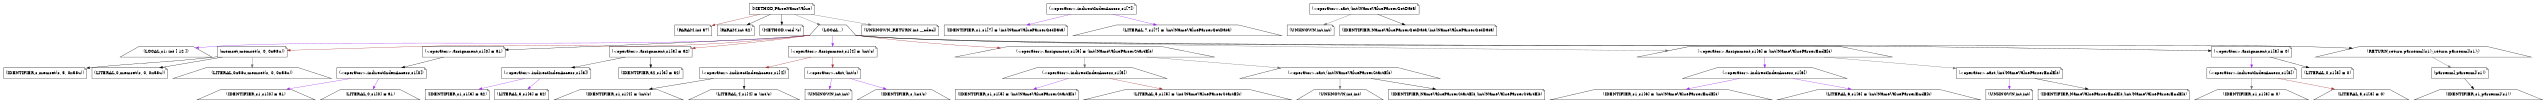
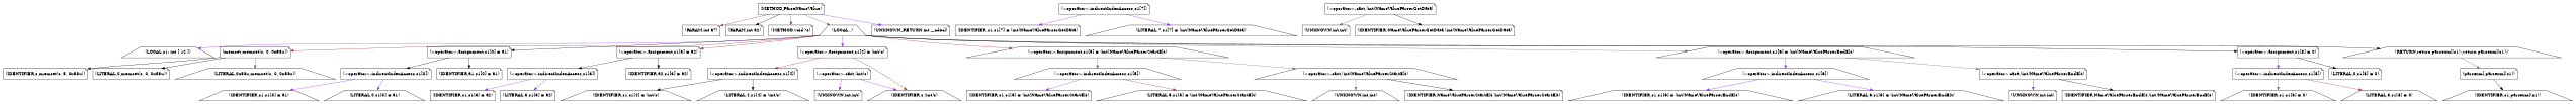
  digraph {
    node [shape=note]
    edge [color=black]
    n1 [label="(METHOD,ParseNameValue)"]
    n2 [label="(PARAM,int a7)"]
    n3 [label="(PARAM,int a2)"]
    n4 [label="(METHOD,void *s)"]
    n5 [label="(LOCAL,,)" shape=trapezium]
    n6 [label="(UNKNOWN_RETURN,int __cdecl)"]
    n7 [label="(LOCAL,s1: int [ 12 ])" shape=trapezium]
    n8 [label="(memset,memset(s, 0, 0x98u))"]
    n9 [label="(<operator>.assignment,s1[0] = a1)"]
    n10 [label="(<operator>.assignment,s1[3] = a2)"]
    n11 [label="(<operator>.assignment,s1[4] = (int)s)"]
    n12 [label="(<operator>.assignment,s1[5] = (int)NameValueParserStartElt)" shape=trapezium]
    n13 [label="(<operator>.assignment,s1[6] = (int)NameValueParserEndElt)" shape=trapezium]
    n14 [label="(<operator>.assignment,s1[8] = 0)"]
    n15 [label="(RETURN,return parsexml(s1);,return parsexml(s1);)" shape=trapezium]
    n16 [label="(IDENTIFIER,s,memset(s, 5, 0x58u))"]
    n17 [label="(LITERAL,0,memset(s, 0, 0x58u))"]
    n18 [label="(LITERAL,0x58u,memset(s, 0, 0x58u))" shape=trapezium]
    n19 [label="(<operator>.indirectIndexAccess,s1[0])"]
+   n20 [label="(IDENTIFIER,a1,s1[0] = a1)"]
    n21 [label="(<operator>.indirectIndexAccess,s1[3])"]
    n22 [label="(IDENTIFIER,a2,s1[3] = a2)"]
    n23 [label="(<operator>.indirectIndexAccess,s1[4])"]
    n24 [label="(<operator>.cast,(int)s)"]
    n25 [label="(<operator>.indirectIndexAccess,s1[5])" shape=trapezium]
    n26 [label="(<operator>.cast,(int)NameValueParserStartElt)" shape=trapezium]
    n27 [label="(<operator>.indirectIndexAccess,s1[6])" shape=trapezium]
    n28 [label="(<operator>.cast,(int)NameValueParserEndElt)"]
    n29 [label="(<operator>.indirectIndexAccess,s1[8])"]
    n30 [label="(LITERAL,0,s1[8] = 0)"]
    n31 [label="(parsexml,parsexml(s1))"]
    n32 [label="(IDENTIFIER,s1,s1[0] = a1)" shape=trapezium]
    n33 [label="(LITERAL,0,s1[0] = a1)" shape=trapezium]
    n34 [label="(IDENTIFIER,s1,s1[3] = a2)"]
    n35 [label="(LITERAL,3,s1[3] = a2)"]
    n36 [label="(IDENTIFIER,s1,s1[4] = (int)s)" shape=trapezium]
    n37 [label="(LITERAL,4,s1[4] = (int)s)" shape=trapezium]
    n38 [label="(UNKNOWN,int,int)"]
    n39 [label="(IDENTIFIER,s,(int)s)" shape=trapezium]
    n40 [label="(IDENTIFIER,s1,s1[5] = (int)NameValueParserStartElt)"]
    n41 [label="(LITERAL,5,s1[5] = (int)NameValueParserStartElt)" shape=trapezium]
    n42 [label="(UNKNOWN,int,int)" shape=trapezium]
    n43 [label="(IDENTIFIER,NameValueParserStartElt,(int)NameValueParserStartElt)"]
    n44 [label="(IDENTIFIER,s1,s1[6] = (int)NameValueParserEndElt)" shape=trapezium]
    n45 [label="(LITERAL,6,s1[6] = (int)NameValueParserEndElt)" shape=trapezium]
    n46 [label="(UNKNOWN,int,int)"]
    n47 [label="(IDENTIFIER,NameValueParserEndElt,(int)NameValueParserEndElt)"]
    n48 [label="(<operator>.indirectIndexAccess,s1[7])"]
    n49 [label="(IDENTIFIER,s1,s1[7] = (int)NameValueParserGetData)"]
    n50 [label="(LITERAL,7,s1[7] = (int)NameValueParserGetData)" shape=trapezium]
    n51 [label="(<operator>.cast,(int)NameValueParserGetData)"]
    n52 [label="(UNKNOWN,int,int)"]
    n53 [label="(IDENTIFIER,NameValueParserGetData,(int)NameValueParserGetData)"]
    n54 [label="(IDENTIFIER,s1,s1[8] = 0)" shape=trapezium]
    n55 [label="(LITERAL,8,s1[8] = 0)" shape=trapezium]
    n56 [label="(IDENTIFIER,s1,parsexml(s1))" shape=trapezium]
    n1 -> n2 [color=brown]
    n1 -> n3
-   n1 -> n4
+   n1 -> n4 [color=brown]
    n1 -> n5 [color=gray40]
-   n1 -> n6 [color=gray40]
+   n1 -> n6 [color=purple]
    n5 -> n7 [color=purple]
    n5 -> n8 [color=brown]
    n5 -> n9
    n5 -> n10 [color=brown]
    n5 -> n11 [color=purple]
    n5 -> n12 [color=brown]
    n5 -> n13 [color=gray40]
    n5 -> n14
    n5 -> n15
    n8 -> n16
    n8 -> n17
    n8 -> n18 [color=gray40]
    n9 -> n19
+   n9 -> n20
    n10 -> n21
    n10 -> n22
    n11 -> n23 [color=brown]
-   n11 -> n24 [color=brown]
+   n11 -> n39 [color=brown]
    n12 -> n25 [color=gray40]
    n12 -> n26 [color=gray40]
    n13 -> n27 [color=purple]
    n13 -> n28 [color=gray40]
    n14 -> n29 [color=purple]
    n14 -> n30
    n15 -> n31 [color=gray40]
    n19 -> n32 [color=purple]
    n19 -> n33 [color=purple]
    n21 -> n34 [color=purple]
    n21 -> n35 [color=purple]
    n23 -> n36
    n23 -> n37
    n24 -> n38 [color=purple]
    n24 -> n39 [color=purple]
    n25 -> n40 [color=purple]
    n25 -> n41 [color=brown]
    n26 -> n42 [color=gray40]
    n26 -> n43
    n27 -> n44 [color=purple]
    n27 -> n45 [color=purple]
    n28 -> n46 [color=purple]
    n28 -> n47
    n29 -> n54 [color=gray40]
    n29 -> n55 [color=brown]
    n31 -> n56
    n48 -> n49 [color=purple]
    n48 -> n50 [color=purple]
    n51 -> n52 [color=gray40]
    n51 -> n53
  }
